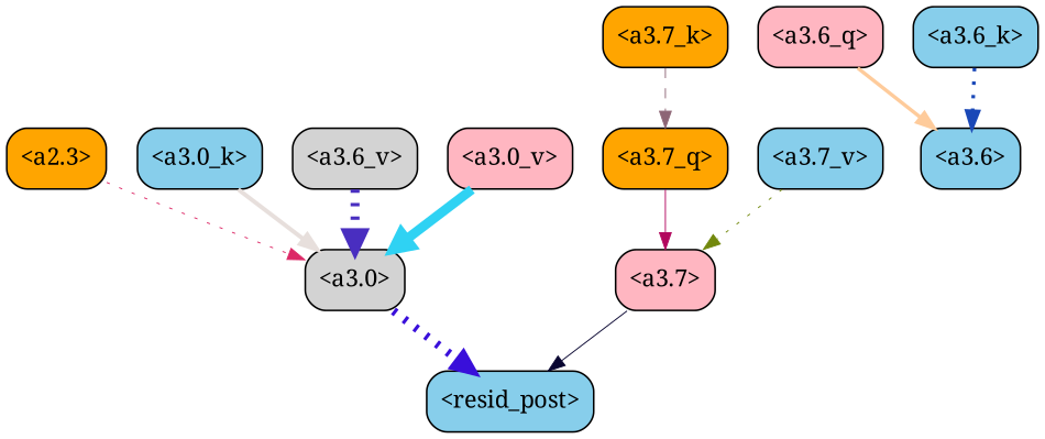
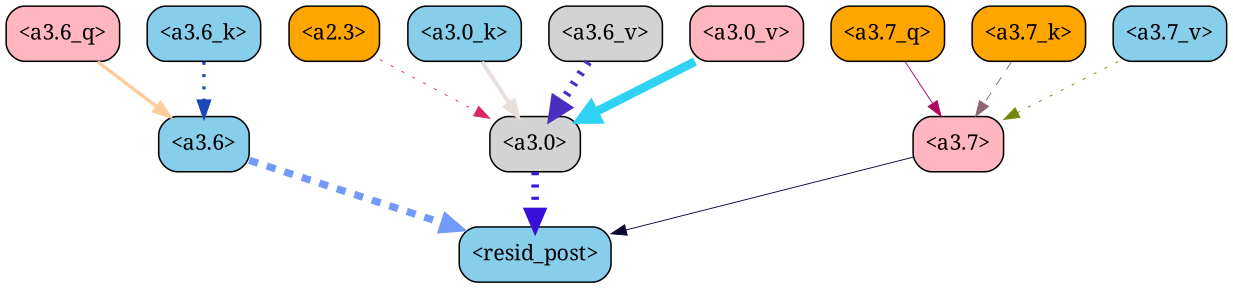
  strict digraph {
    fontname="Noto Serif"
    splines=true
    node [color=black fillcolor=skyblue fontname="Noto Serif" shape=box style="filled, rounded"]
    edge [fontname="Noto Serif" penwidth=0.6 style=dotted]
    "<a3.7>" [fillcolor=lightpink]
    "<resid_post>"
    "<a3.6>"
    "<a3.0>" [fillcolor=lightgrey]
    "<a2.3>" [fillcolor=orange]
    "<a3.7_q>" [fillcolor=orange]
    "<a3.6_q>" [fillcolor=lightpink]
    "<a3.7_k>" [fillcolor=orange]
    "<a3.6_k>"
    "<a3.0_k>"
    "<a3.7_v>"
    "<a3.6_v>" [fillcolor=lightgrey]
    "<a3.0_v>" [fillcolor=lightpink]
    "<a3.7>" -> "<resid_post>" [color="#090631" style=solid]
+   "<a3.6>" -> "<resid_post>" [color="#729af9" penwidth=4.746312499046326 style=dashed]
    "<a3.0>" -> "<resid_post>" [color="#390fda" penwidth=4.896343111991882]
    "<a2.3>" -> "<a3.0>" [color="#dc2866"]
    "<a3.7_q>" -> "<a3.7>" [color="#b2075e" style=solid]
    "<a3.6_q>" -> "<a3.6>" [color="#fecb9b" penwidth=2.160832464694977 style=""]
-   "<a3.7_k>" -> "<a3.7_q>" [color="#8d6575" style=dashed]
+   "<a3.7_k>" -> "<a3.7>" [color="#8d6575" style=dashed]
    "<a3.6_k>" -> "<a3.6>" [color="#1a48b7" penwidth=2.13908451795578]
    "<a3.0_k>" -> "<a3.0>" [color="#e7dfdc" penwidth=2.520303964614868 style=""]
    "<a3.7_v>" -> "<a3.7>" [color="#72880d"]
    "<a3.6_v>" -> "<a3.0>" [color="#492ec0" penwidth=5.297133803367615]
    "<a3.0_v>" -> "<a3.0>" [color="#2fd2f3" penwidth=5.680712580680847 style=solid]
  }
